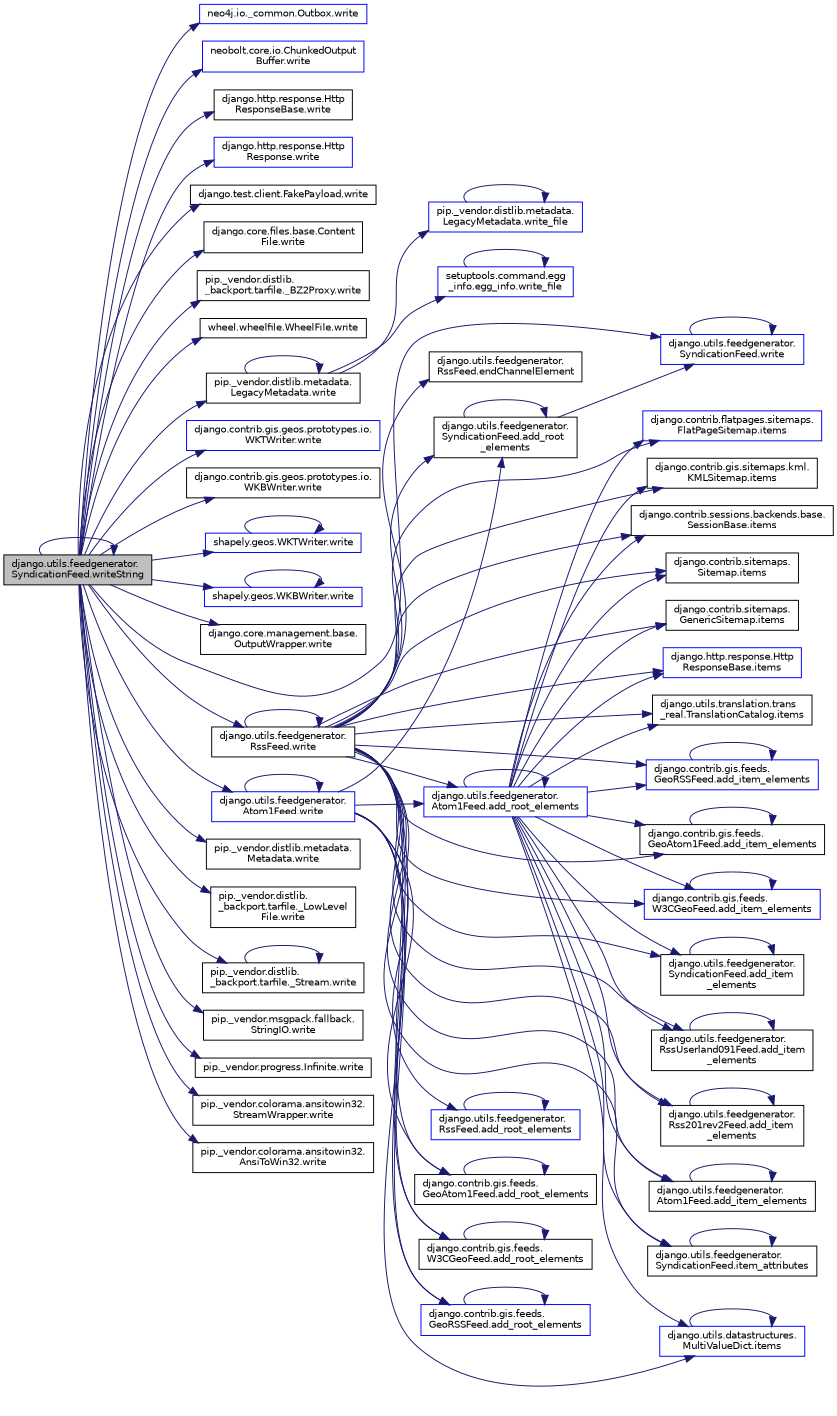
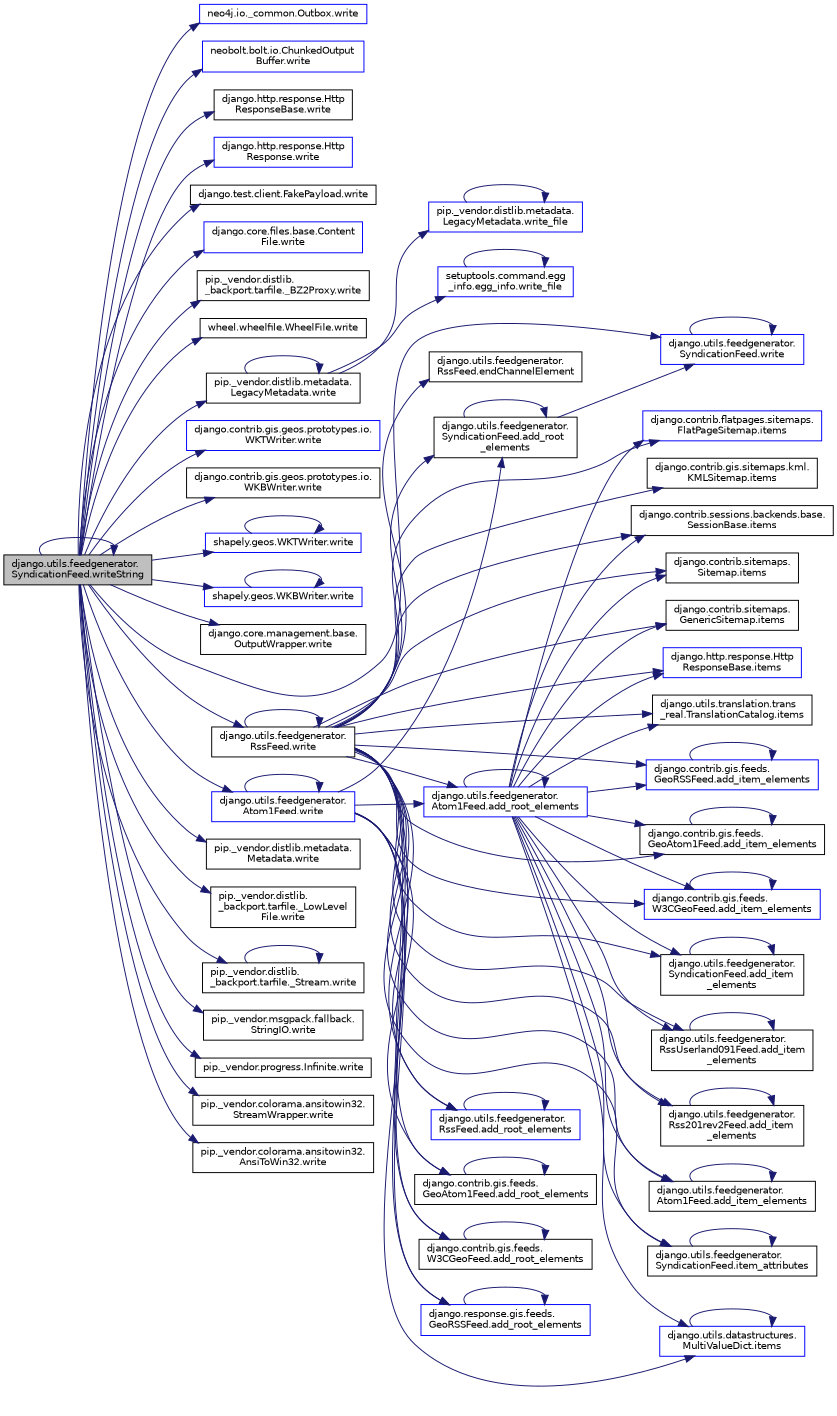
  digraph {
    rankdir=LR
    node [color=black fillcolor=white fontname=Helvetica fontsize=10 shape=record style=filled]
    edge [color=midnightblue fontname=Helvetica fontsize=10 labelfontname=Helvetica labelfontsize=10 style=solid]
    n1 [fillcolor=grey75 fontcolor=black height=0.2 label="django.utils.feedgenerator.\lSyndicationFeed.writeString" width=0.4]
    n2 [color=blue height=0.2 label="neo4j.io._common.Outbox.write" width=0.4]
-   n3 [color=blue height=0.2 label="neobolt.core.io.ChunkedOutput\lBuffer.write" width=0.4]
+   n3 [color=blue height=0.2 label="neobolt.bolt.io.ChunkedOutput\lBuffer.write" width=0.4]
    n4 [height=0.2 label="django.http.response.Http\lResponseBase.write" width=0.4]
    n5 [color=blue height=0.2 label="django.http.response.Http\lResponse.write" width=0.4]
    n6 [height=0.2 label="django.test.client.FakePayload.write" width=0.4]
-   n7 [height=0.2 label="django.core.files.base.Content\lFile.write" width=0.4]
+   n7 [color=blue height=0.2 label="django.core.files.base.Content\lFile.write" width=0.4]
    n8 [height=0.2 label="pip._vendor.distlib.\l_backport.tarfile._BZ2Proxy.write" width=0.4]
    n9 [height=0.2 label="wheel.wheelfile.WheelFile.write" width=0.4]
    n10 [height=0.2 label="pip._vendor.distlib.metadata.\lLegacyMetadata.write" width=0.4]
    n11 [color=blue height=0.2 label="django.contrib.gis.geos.prototypes.io.\lWKTWriter.write" width=0.4]
    n12 [height=0.2 label="django.contrib.gis.geos.prototypes.io.\lWKBWriter.write" width=0.4]
    n13 [color=blue height=0.2 label="shapely.geos.WKTWriter.write" width=0.4]
    n14 [color=blue height=0.2 label="shapely.geos.WKBWriter.write" width=0.4]
    n15 [height=0.2 label="django.core.management.base.\lOutputWrapper.write" width=0.4]
    n16 [color=blue height=0.2 label="django.utils.feedgenerator.\lSyndicationFeed.write" width=0.4]
    n17 [height=0.2 label="django.utils.feedgenerator.\lRssFeed.write" width=0.4]
    n18 [color=blue height=0.2 label="django.utils.feedgenerator.\lAtom1Feed.write" width=0.4]
    n19 [height=0.2 label="pip._vendor.distlib.metadata.\lMetadata.write" width=0.4]
    n20 [height=0.2 label="pip._vendor.distlib.\l_backport.tarfile._LowLevel\lFile.write" width=0.4]
    n21 [height=0.2 label="pip._vendor.distlib.\l_backport.tarfile._Stream.write" width=0.4]
    n22 [height=0.2 label="pip._vendor.msgpack.fallback.\lStringIO.write" width=0.4]
    n23 [height=0.2 label="pip._vendor.progress.Infinite.write" width=0.4]
    n24 [height=0.2 label="pip._vendor.colorama.ansitowin32.\lStreamWrapper.write" width=0.4]
    n25 [height=0.2 label="pip._vendor.colorama.ansitowin32.\lAnsiToWin32.write" width=0.4]
    n26 [color=blue height=0.2 label="pip._vendor.distlib.metadata.\lLegacyMetadata.write_file" width=0.4]
    n27 [color=blue height=0.2 label="setuptools.command.egg\l_info.egg_info.write_file" width=0.4]
    n28 [color=blue height=0.2 label="django.contrib.gis.feeds.\lGeoRSSFeed.add_item_elements" width=0.4]
    n29 [height=0.2 label="django.contrib.gis.feeds.\lGeoAtom1Feed.add_item_elements" width=0.4]
    n30 [color=blue height=0.2 label="django.contrib.gis.feeds.\lW3CGeoFeed.add_item_elements" width=0.4]
    n31 [height=0.2 label="django.utils.feedgenerator.\lSyndicationFeed.add_item\l_elements" width=0.4]
    n32 [height=0.2 label="django.utils.feedgenerator.\lRssUserland091Feed.add_item\l_elements" width=0.4]
    n33 [height=0.2 label="django.utils.feedgenerator.\lRss201rev2Feed.add_item\l_elements" width=0.4]
    n34 [height=0.2 label="django.utils.feedgenerator.\lAtom1Feed.add_item_elements" width=0.4]
-   n35 [color=blue height=0.2 label="django.contrib.gis.feeds.\lGeoRSSFeed.add_root_elements" width=0.4]
+   n35 [color=blue height=0.2 label="django.response.gis.feeds.\lGeoRSSFeed.add_root_elements" width=0.4]
    n36 [height=0.2 label="django.contrib.gis.feeds.\lGeoAtom1Feed.add_root_elements" width=0.4]
    n37 [height=0.2 label="django.contrib.gis.feeds.\lW3CGeoFeed.add_root_elements" width=0.4]
    n38 [height=0.2 label="django.utils.feedgenerator.\lSyndicationFeed.add_root\l_elements" width=0.4]
    n39 [color=blue height=0.2 label="django.utils.feedgenerator.\lRssFeed.add_root_elements" width=0.4]
    n40 [color=blue height=0.2 label="django.utils.feedgenerator.\lAtom1Feed.add_root_elements" width=0.4]
    n41 [height=0.2 label="django.utils.feedgenerator.\lSyndicationFeed.item_attributes" width=0.4]
    n42 [color=blue height=0.2 label="django.contrib.flatpages.sitemaps.\lFlatPageSitemap.items" width=0.4]
    n43 [height=0.2 label="django.contrib.gis.sitemaps.kml.\lKMLSitemap.items" width=0.4]
    n44 [height=0.2 label="django.contrib.sessions.backends.base.\lSessionBase.items" width=0.4]
    n45 [height=0.2 label="django.contrib.sitemaps.\lSitemap.items" width=0.4]
    n46 [height=0.2 label="django.contrib.sitemaps.\lGenericSitemap.items" width=0.4]
    n47 [color=blue height=0.2 label="django.http.response.Http\lResponseBase.items" width=0.4]
    n48 [height=0.2 label="django.utils.translation.trans\l_real.TranslationCatalog.items" width=0.4]
    n49 [height=0.2 label="django.utils.feedgenerator.\lRssFeed.endChannelElement" width=0.4]
    n50 [color=blue height=0.2 label="django.utils.datastructures.\lMultiValueDict.items" width=0.4]
    n1 -> n1
    n1 -> n2
    n1 -> n3
    n1 -> n4
    n1 -> n5
    n1 -> n6
    n1 -> n7
    n1 -> n8
    n1 -> n9
    n1 -> n10
    n1 -> n11
    n1 -> n12
    n1 -> n13
    n1 -> n14
    n1 -> n15
    n1 -> n16
    n1 -> n17
    n1 -> n18
    n1 -> n19
    n1 -> n20
    n1 -> n21
    n1 -> n22
    n1 -> n23
    n1 -> n24
    n1 -> n25
    n10 -> n10
    n10 -> n26
    n10 -> n27
    n13 -> n13
    n14 -> n14
    n16 -> n16
    n17 -> n17
    n17 -> n28
    n17 -> n29
    n17 -> n30
    n17 -> n31
    n17 -> n32
    n17 -> n33
    n17 -> n34
    n17 -> n35
    n17 -> n36
    n17 -> n37
    n17 -> n38
+   n17 -> n39
    n17 -> n40
    n17 -> n41
    n17 -> n42
    n17 -> n43
    n17 -> n44
    n17 -> n45
    n17 -> n46
    n17 -> n47
    n17 -> n48
    n17 -> n49
    n18 -> n18
    n18 -> n35
    n18 -> n36
    n18 -> n37
    n18 -> n38
    n18 -> n39
    n18 -> n40
    n18 -> n50
    n21 -> n21
    n26 -> n26
    n27 -> n27
    n28 -> n28
    n29 -> n29
    n30 -> n30
    n31 -> n31
    n32 -> n32
    n33 -> n33
    n34 -> n34
    n35 -> n35
    n36 -> n36
    n37 -> n37
    n38 -> n16
    n38 -> n38
    n39 -> n39
    n40 -> n28
    n40 -> n29
    n40 -> n30
    n40 -> n31
    n40 -> n32
    n40 -> n33
    n40 -> n34
    n40 -> n40
    n40 -> n41
    n40 -> n42
-   n40 -> n43
    n40 -> n44
    n40 -> n45
    n40 -> n46
    n40 -> n47
    n40 -> n48
    n40 -> n50
    n41 -> n41
    n50 -> n50
  }
